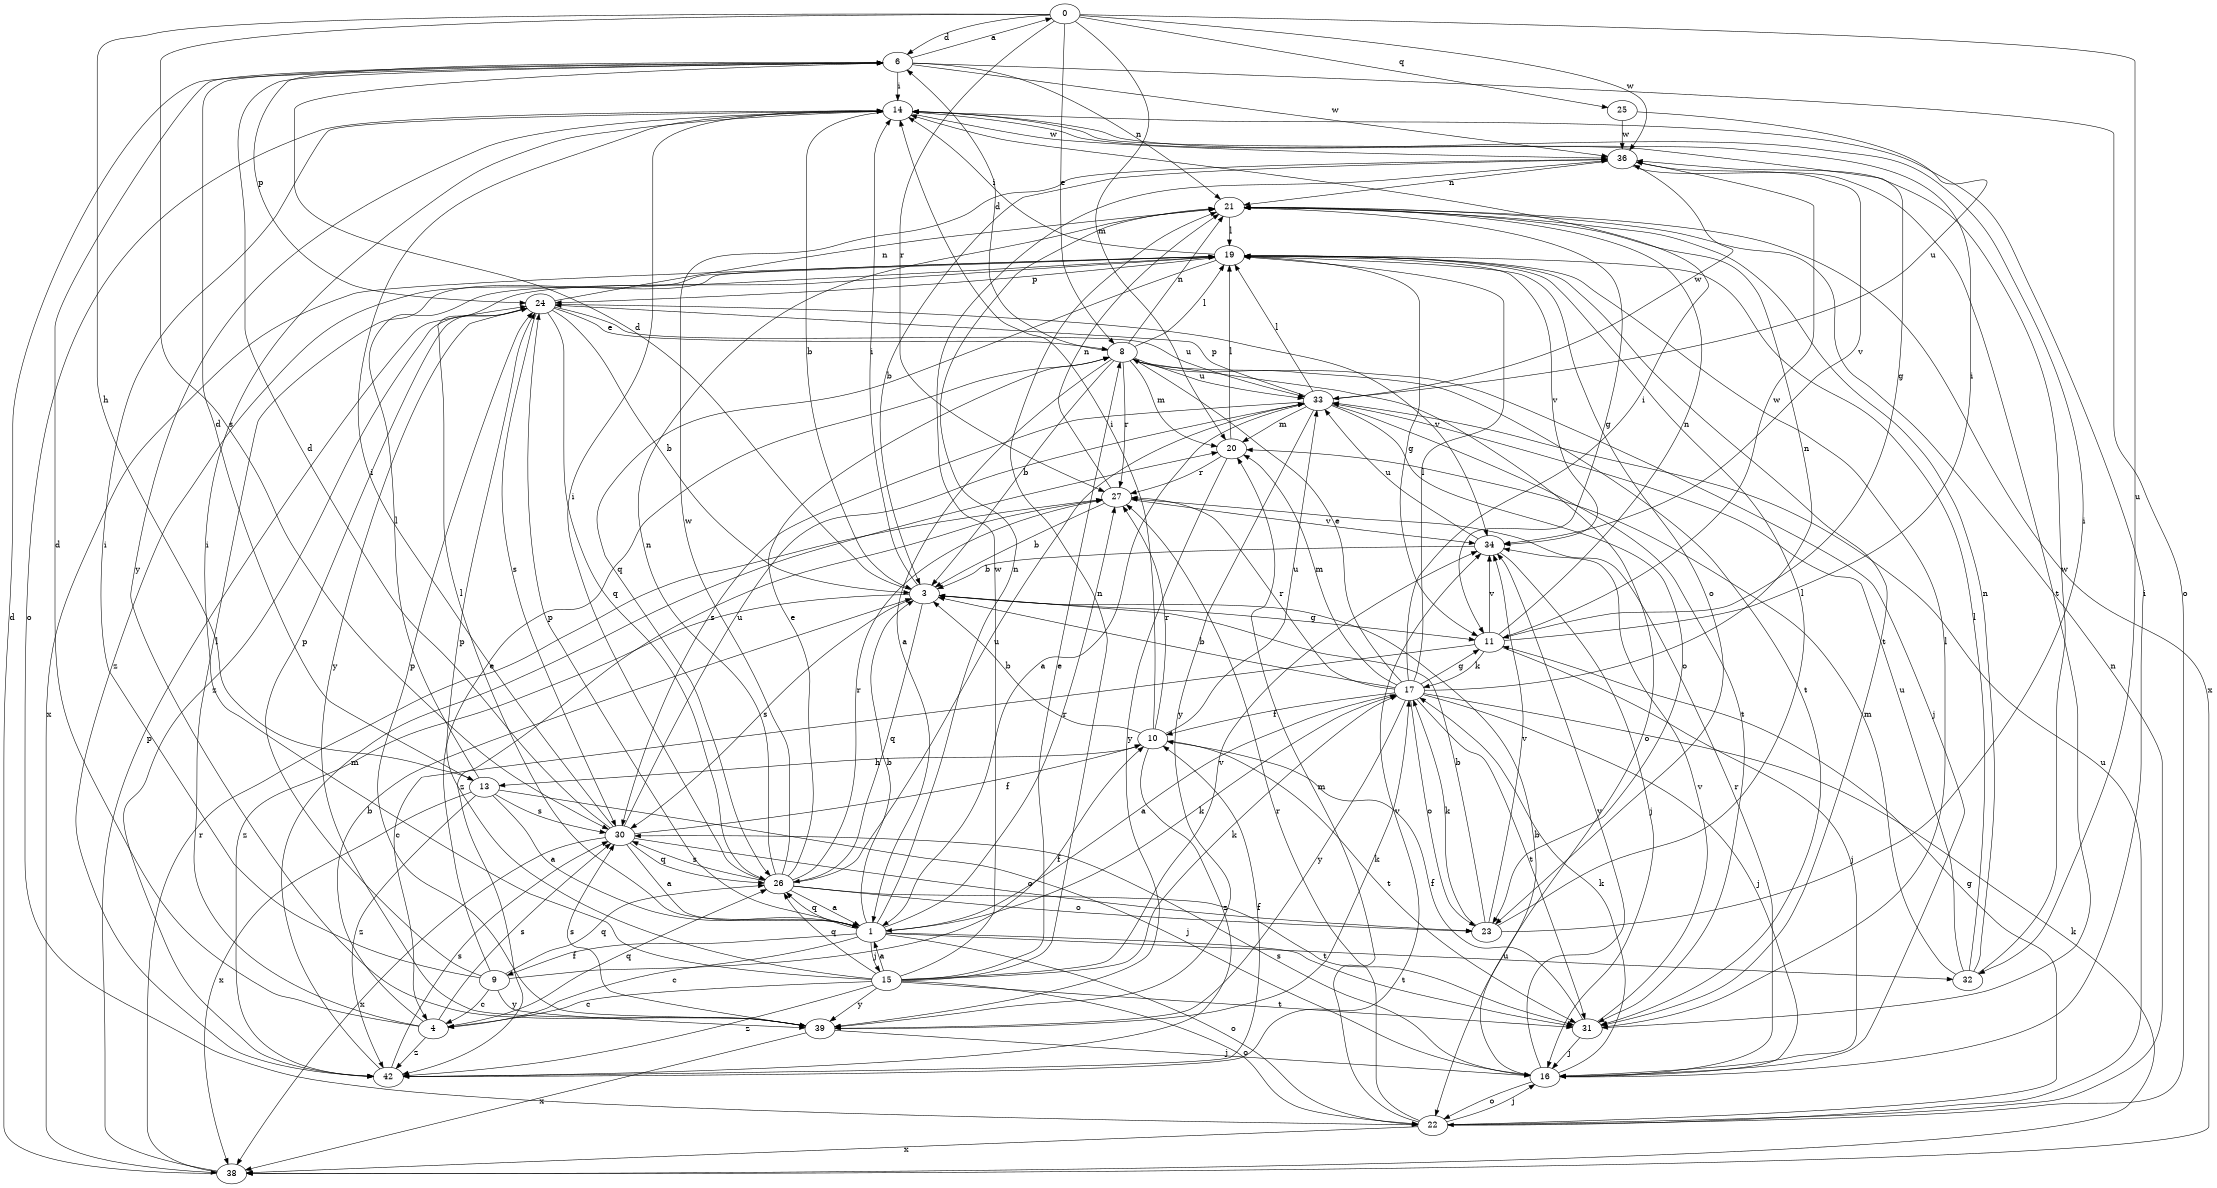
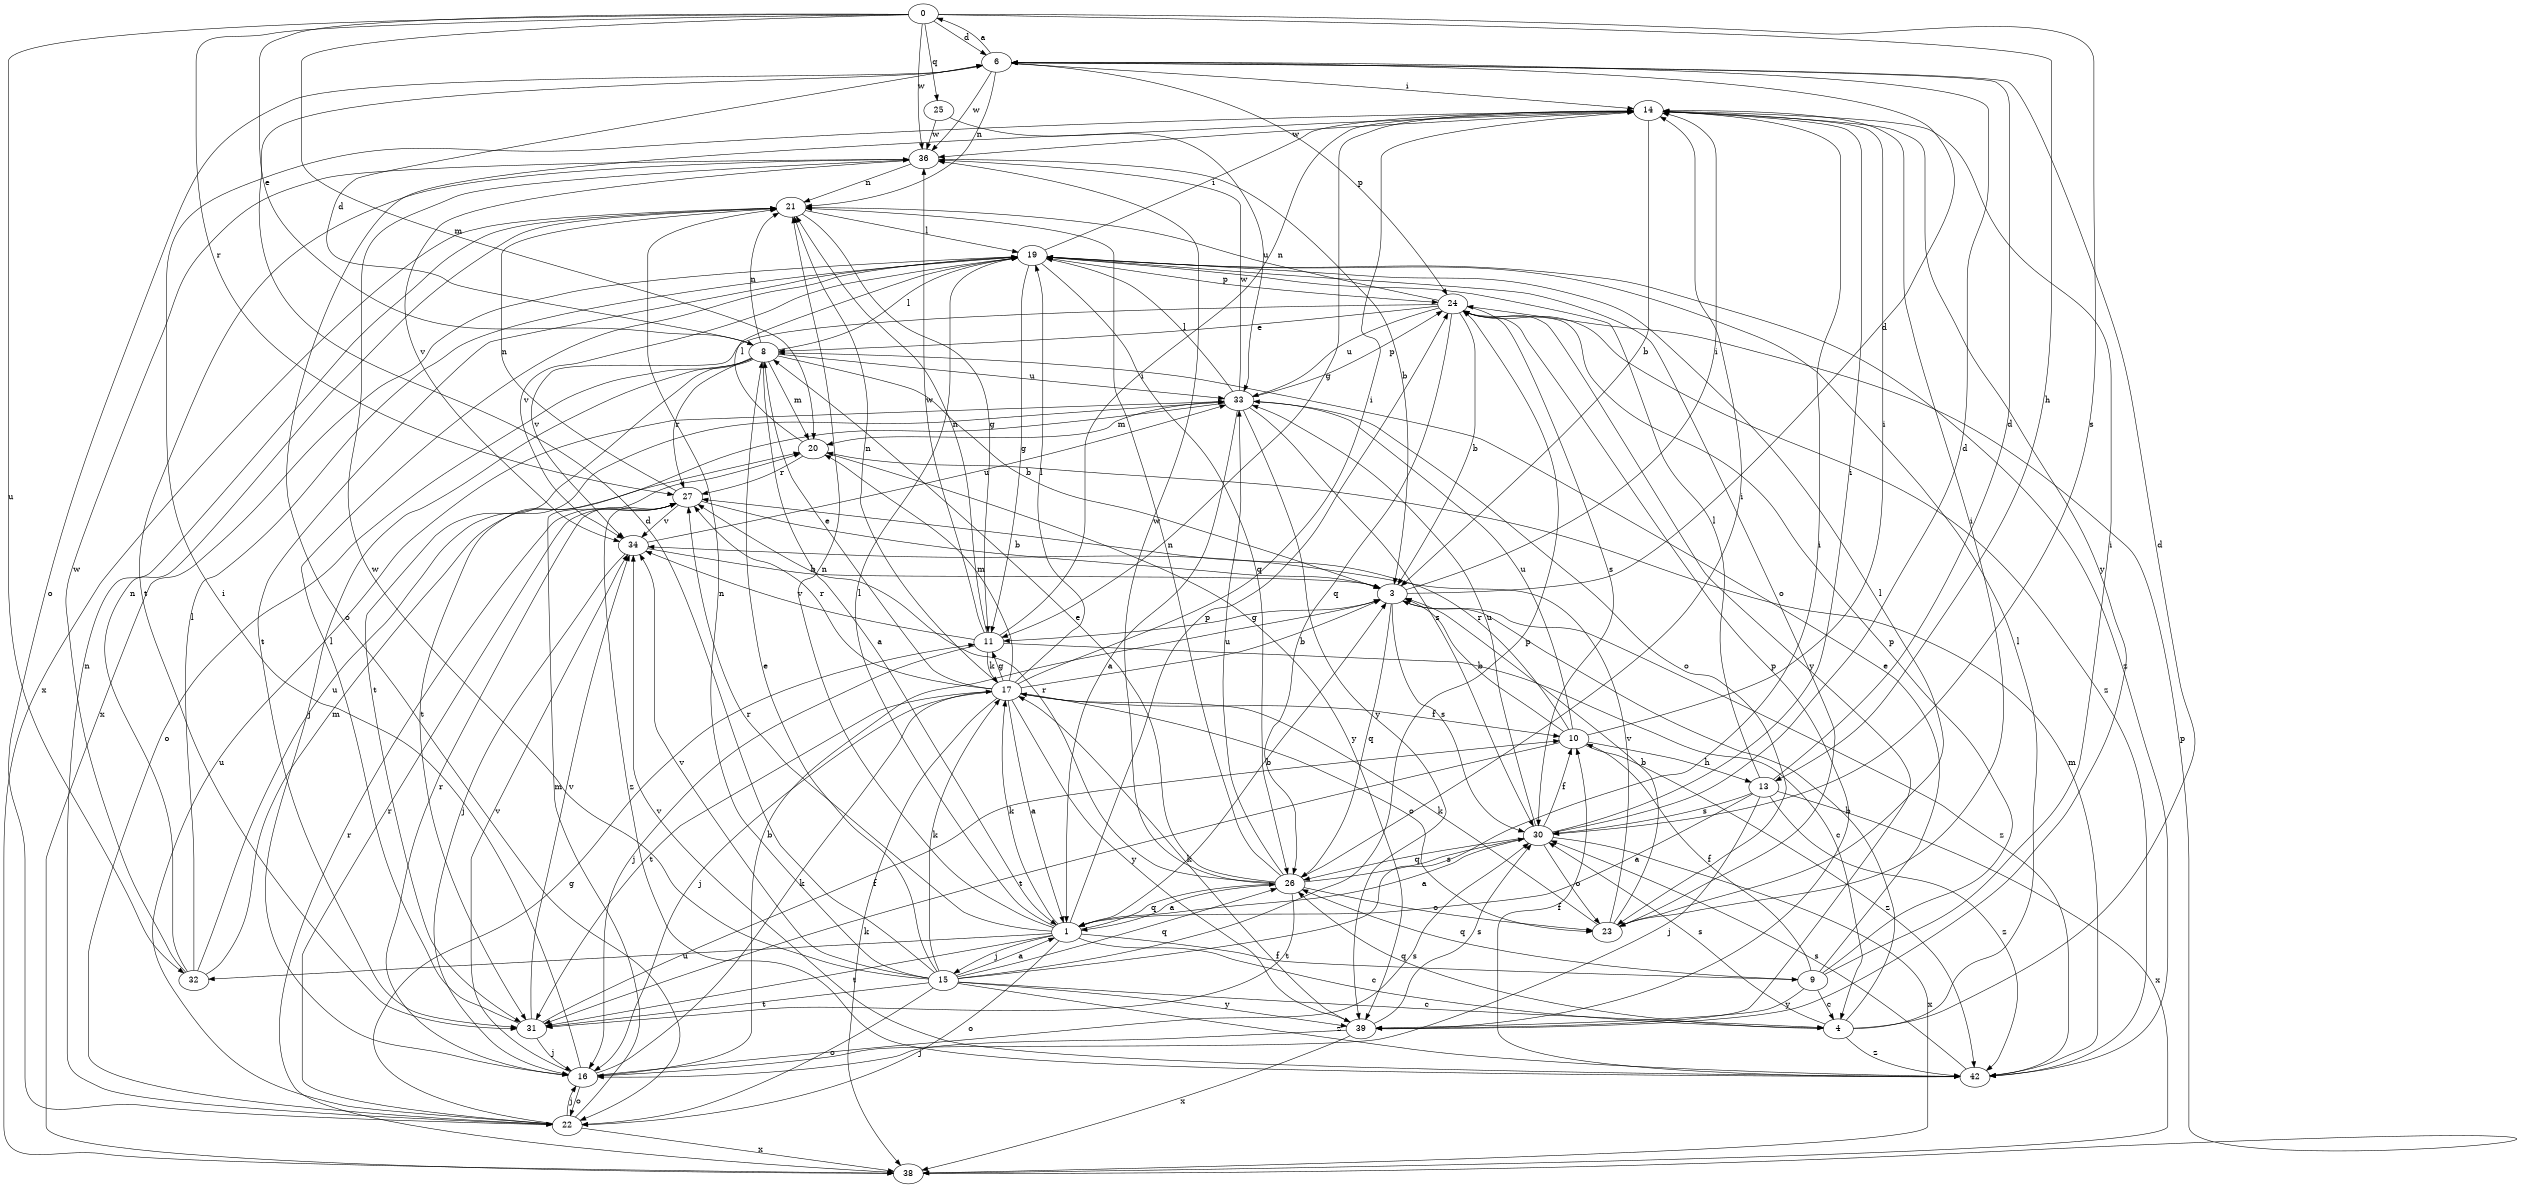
  strict digraph {
    0
    6
    8
    13
    20
    25
    27
    30
    32
    36
    21
    22
    24
    14
    1
    3
    19
    31
    16
    33
    42
    38
    39
    34
    26
    10
    23
    4
    9
    15
    17
    11
    0 -> 6 [label=d]
    0 -> 8 [label=e]
    0 -> 13 [label=h]
    0 -> 20 [label=m]
    0 -> 25 [label=q]
    0 -> 27 [label=r]
    0 -> 30 [label=s]
    0 -> 32 [label=u]
    0 -> 36 [label=w]
    6 -> 0 [label=a]
    6 -> 36 [label=w]
    6 -> 21 [label=n]
    6 -> 22 [label=o]
    6 -> 24 [label=p]
    6 -> 14 [label=i]
    8 -> 6 [label=d]
    8 -> 20 [label=m]
    8 -> 27 [label=r]
    8 -> 21 [label=n]
    8 -> 22 [label=o]
    8 -> 1 [label=a]
    8 -> 3 [label=b]
    8 -> 19 [label=l]
    8 -> 31 [label=t]
    8 -> 16 [label=j]
    8 -> 33 [label=u]
    13 -> 6 [label=d]
    13 -> 30 [label=s]
    13 -> 1 [label=a]
    13 -> 19 [label=l]
    13 -> 16 [label=j]
    13 -> 42 [label=z]
    13 -> 38 [label=x]
    20 -> 27 [label=r]
    20 -> 19 [label=l]
    20 -> 39 [label=y]
    25 -> 36 [label=w]
    25 -> 33 [label=u]
    27 -> 21 [label=n]
    27 -> 3 [label=b]
    27 -> 42 [label=z]
    27 -> 34 [label=v]
    30 -> 6 [label=d]
    30 -> 14 [label=i]
    30 -> 1 [label=a]
    30 -> 33 [label=u]
    30 -> 38 [label=x]
    30 -> 26 [label=q]
    30 -> 10 [label=f]
    30 -> 23 [label=o]
    32 -> 20 [label=m]
    32 -> 36 [label=w]
    32 -> 21 [label=n]
    32 -> 19 [label=l]
    32 -> 33 [label=u]
    36 -> 21 [label=n]
    36 -> 3 [label=b]
    36 -> 31 [label=t]
    36 -> 34 [label=v]
    21 -> 19 [label=l]
    21 -> 38 [label=x]
    21 -> 11 [label=g]
    22 -> 20 [label=m]
    22 -> 27 [label=r]
    22 -> 21 [label=n]
    22 -> 16 [label=j]
    22 -> 33 [label=u]
    22 -> 38 [label=x]
    22 -> 11 [label=g]
    24 -> 8 [label=e]
    24 -> 30 [label=s]
    24 -> 21 [label=n]
    24 -> 3 [label=b]
    24 -> 33 [label=u]
    24 -> 42 [label=z]
    24 -> 39 [label=y]
    24 -> 34 [label=v]
    24 -> 26 [label=q]
    14 -> 36 [label=w]
    14 -> 22 [label=o]
    14 -> 3 [label=b]
    14 -> 39 [label=y]
    14 -> 11 [label=g]
    1 -> 27 [label=r]
    1 -> 32 [label=u]
    1 -> 21 [label=n]
    1 -> 22 [label=o]
    1 -> 24 [label=p]
    1 -> 3 [label=b]
    1 -> 19 [label=l]
    1 -> 31 [label=t]
    1 -> 26 [label=q]
    1 -> 4 [label=c]
    1 -> 9 [label=f]
    1 -> 15 [label=j]
    1 -> 17 [label=k]
    3 -> 6 [label=d]
    3 -> 30 [label=s]
    3 -> 14 [label=i]
    3 -> 42 [label=z]
    3 -> 26 [label=q]
    3 -> 11 [label=g]
    19 -> 24 [label=p]
    19 -> 14 [label=i]
    19 -> 31 [label=t]
    19 -> 42 [label=z]
    19 -> 38 [label=x]
    19 -> 34 [label=v]
    19 -> 26 [label=q]
    19 -> 23 [label=o]
    19 -> 11 [label=g]
    31 -> 19 [label=l]
    31 -> 16 [label=j]
    31 -> 34 [label=v]
    31 -> 10 [label=f]
    16 -> 27 [label=r]
    16 -> 30 [label=s]
    16 -> 22 [label=o]
    16 -> 14 [label=i]
    16 -> 3 [label=b]
    16 -> 34 [label=v]
    16 -> 17 [label=k]
    33 -> 20 [label=m]
    33 -> 30 [label=s]
    33 -> 36 [label=w]
    33 -> 24 [label=p]
    33 -> 1 [label=a]
    33 -> 19 [label=l]
    33 -> 31 [label=t]
    33 -> 39 [label=y]
    33 -> 23 [label=o]
    42 -> 20 [label=m]
    42 -> 30 [label=s]
    42 -> 34 [label=v]
    42 -> 10 [label=f]
    38 -> 27 [label=r]
    38 -> 24 [label=p]
    39 -> 30 [label=s]
    39 -> 24 [label=p]
    39 -> 16 [label=j]
    39 -> 38 [label=x]
    39 -> 17 [label=k]
    34 -> 3 [label=b]
    34 -> 16 [label=j]
    34 -> 33 [label=u]
    26 -> 8 [label=e]
    26 -> 27 [label=r]
    26 -> 30 [label=s]
    26 -> 36 [label=w]
    26 -> 21 [label=n]
    26 -> 14 [label=i]
    26 -> 1 [label=a]
    26 -> 31 [label=t]
    26 -> 33 [label=u]
    26 -> 23 [label=o]
    10 -> 13 [label=h]
    10 -> 27 [label=r]
    10 -> 14 [label=i]
    10 -> 3 [label=b]
    10 -> 31 [label=t]
    10 -> 33 [label=u]
    10 -> 42 [label=z]
    23 -> 14 [label=i]
    23 -> 3 [label=b]
    23 -> 19 [label=l]
    23 -> 34 [label=v]
    23 -> 17 [label=k]
    4 -> 6 [label=d]
    4 -> 30 [label=s]
    4 -> 3 [label=b]
    4 -> 19 [label=l]
    4 -> 42 [label=z]
    4 -> 26 [label=q]
    9 -> 8 [label=e]
    9 -> 24 [label=p]
    9 -> 14 [label=i]
    9 -> 39 [label=y]
    9 -> 26 [label=q]
    9 -> 10 [label=f]
    9 -> 4 [label=c]
-   38 -> 6 [label=d]
+   15 -> 6 [label=d]
    15 -> 8 [label=e]
    15 -> 36 [label=w]
    15 -> 21 [label=n]
    15 -> 22 [label=o]
    15 -> 24 [label=p]
    15 -> 14 [label=i]
    15 -> 1 [label=a]
    15 -> 31 [label=t]
    15 -> 42 [label=z]
    15 -> 39 [label=y]
    15 -> 34 [label=v]
    15 -> 26 [label=q]
    15 -> 4 [label=c]
    15 -> 17 [label=k]
    17 -> 8 [label=e]
    17 -> 20 [label=m]
    17 -> 27 [label=r]
    17 -> 21 [label=n]
    17 -> 14 [label=i]
    17 -> 1 [label=a]
    17 -> 3 [label=b]
    17 -> 19 [label=l]
    17 -> 31 [label=t]
    17 -> 16 [label=j]
    17 -> 38 [label=k]
    17 -> 39 [label=y]
    17 -> 10 [label=f]
    17 -> 23 [label=o]
    17 -> 11 [label=g]
    11 -> 36 [label=w]
    11 -> 21 [label=n]
    11 -> 14 [label=i]
    11 -> 16 [label=j]
    11 -> 34 [label=v]
    11 -> 4 [label=c]
    11 -> 17 [label=k]
  }
